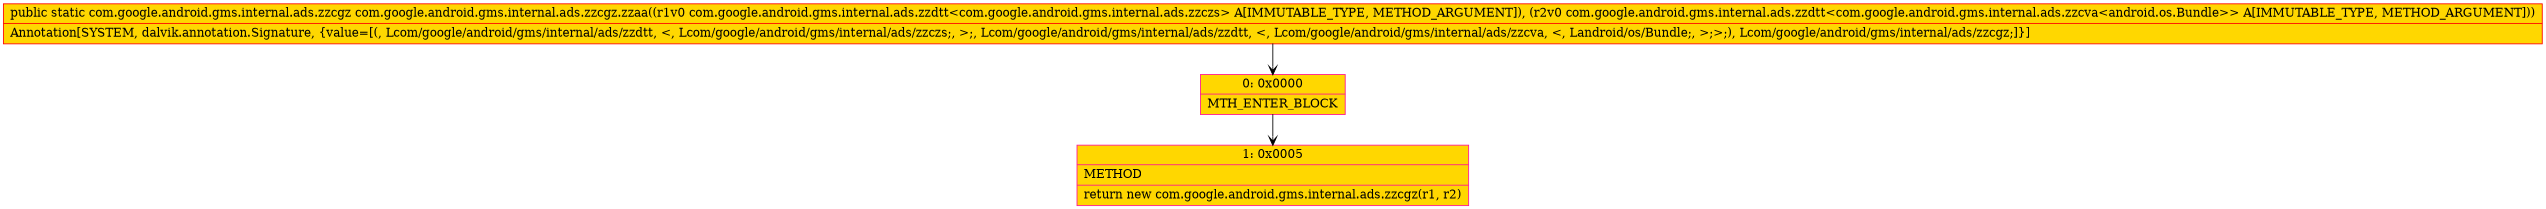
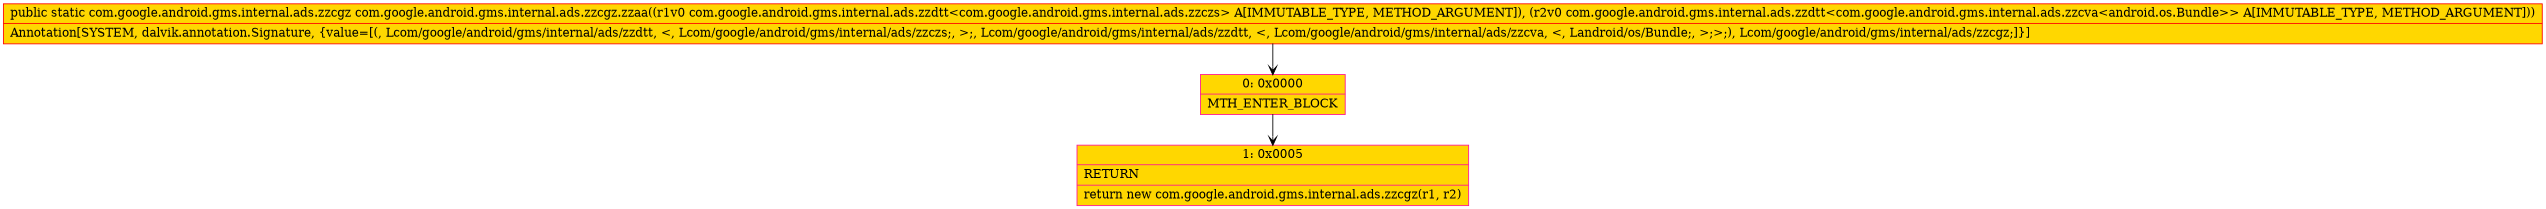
  digraph {
    node [shape=record style=filled fillcolor=gold color=deeppink]
    edge [arrowhead=vee]
    n1 [label="{0\:\ 0x0000|MTH_ENTER_BLOCK\l}"]
-   n2 [label="{1\:\ 0x0005|METHOD\l|return new com.google.android.gms.internal.ads.zzcgz(r1, r2)\l}"]
+   n2 [label="{1\:\ 0x0005|RETURN\l|return new com.google.android.gms.internal.ads.zzcgz(r1, r2)\l}"]
    n3 [label="{public static com.google.android.gms.internal.ads.zzcgz com.google.android.gms.internal.ads.zzcgz.zzaa((r1v0 com.google.android.gms.internal.ads.zzdtt\<com.google.android.gms.internal.ads.zzczs\> A[IMMUTABLE_TYPE, METHOD_ARGUMENT]), (r2v0 com.google.android.gms.internal.ads.zzdtt\<com.google.android.gms.internal.ads.zzcva\<android.os.Bundle\>\> A[IMMUTABLE_TYPE, METHOD_ARGUMENT]))  | Annotation[SYSTEM, dalvik.annotation.Signature, \{value=[(, Lcom\/google\/android\/gms\/internal\/ads\/zzdtt, \<, Lcom\/google\/android\/gms\/internal\/ads\/zzczs;, \>;, Lcom\/google\/android\/gms\/internal\/ads\/zzdtt, \<, Lcom\/google\/android\/gms\/internal\/ads\/zzcva, \<, Landroid\/os\/Bundle;, \>;\>;), Lcom\/google\/android\/gms\/internal\/ads\/zzcgz;]\}]\l}" color=red]
    n1 -> n2
    n3 -> n1
  }
